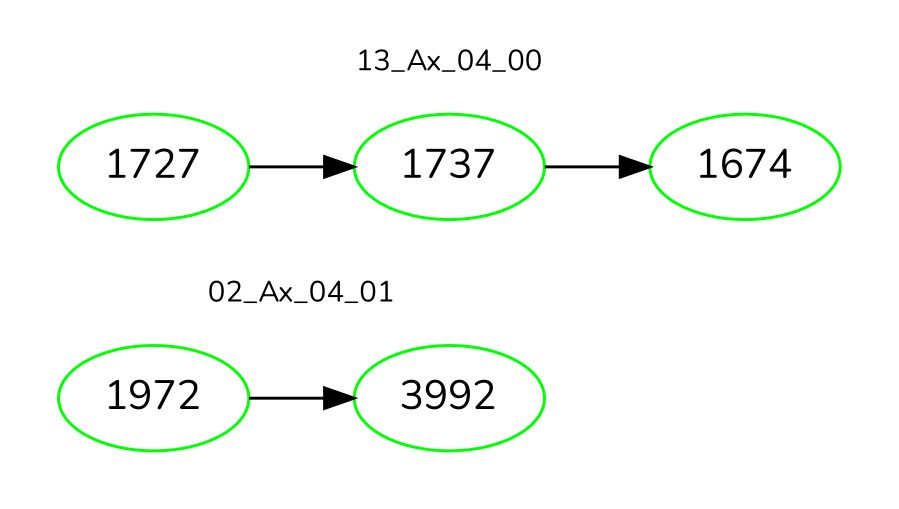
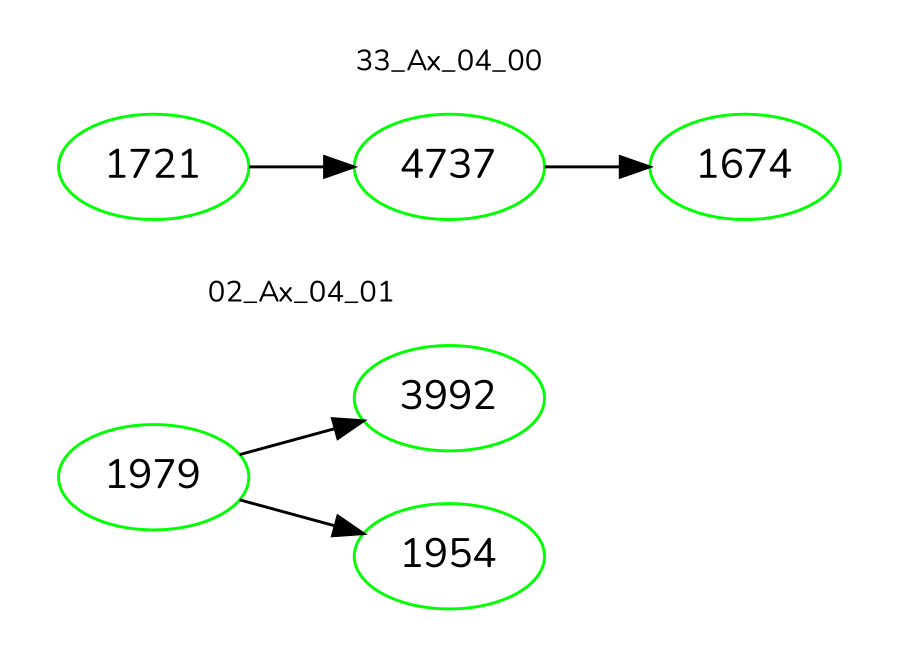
  digraph {
    fontname=Nunito
    rankdir=LR
    node [color=green fontname=Nunito]
    edge [color=black fontname=Nunito]
-   n1 [label=1972]
+   n1 [label=1979]
+   n2 [label=1954]
    n3 [label=3992]
-   n4 [label=1727]
+   n4 [label=1721]
    n5 [label=1674]
-   n6 [label=1737]
+   n6 [label=4737]
    subgraph cluster_1 {
      color=white
      fontsize=10
      label="02_Ax_04_01"
      n1
+     n2
      n3
    }
    subgraph cluster_2 {
      color=white
      fontsize=10
-     label="13_Ax_04_00"
+     label="33_Ax_04_00"
      n4
      n5
      n6
    }
+   n1 -> n2
    n1 -> n3
    n4 -> n6
    n6 -> n5
  }
